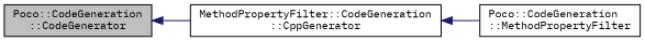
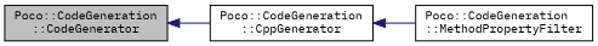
  digraph {
    fontname="IBM Plex Mono"
    rankdir=LR
    node [color=black fillcolor=white fontname="IBM Plex Mono" fontsize=10 shape=record style=filled]
    edge [color=midnightblue dir=back fontname="IBM Plex Mono" fontsize=10 labelfontname=Helvetica labelfontsize=10 style=solid]
    n1 [fillcolor=grey75 fontcolor=black height=0.2 label="Poco::CodeGeneration\l::CodeGenerator" width=0.4]
-   n2 [height=0.2 label="MethodPropertyFilter::CodeGeneration\l::CppGenerator" width=0.4]
+   n2 [height=0.2 label="Poco::CodeGeneration\l::CppGenerator" width=0.4]
    n3 [height=0.2 label="Poco::CodeGeneration\l::MethodPropertyFilter" width=0.4]
    n1 -> n2
    n2 -> n3
  }
